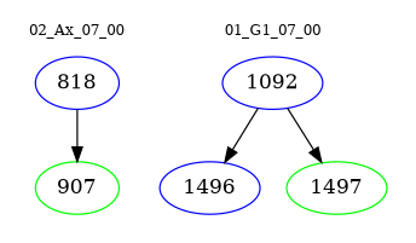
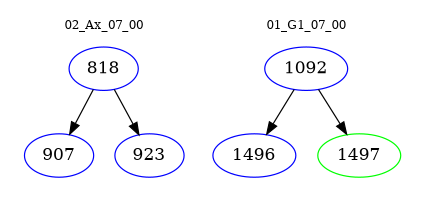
  digraph {
    node [color=blue]
    edge [color=black]
    n1 [label=818]
-   n2 [color=green label=907]
+   n2 [label=907]
+   n3 [label=923]
    n4 [label=1092]
    n5 [label=1496]
    n6 [color=green label=1497]
    subgraph cluster_1 {
      color=white
      fontsize=10
      label="02_Ax_07_00"
      n1
      n2
+     n3
    }
    subgraph cluster_2 {
      color=white
      fontsize=10
      label="01_G1_07_00"
      n4
      n5
      n6
    }
    n1 -> n2
+   n1 -> n3
    n4 -> n5
    n4 -> n6
  }
